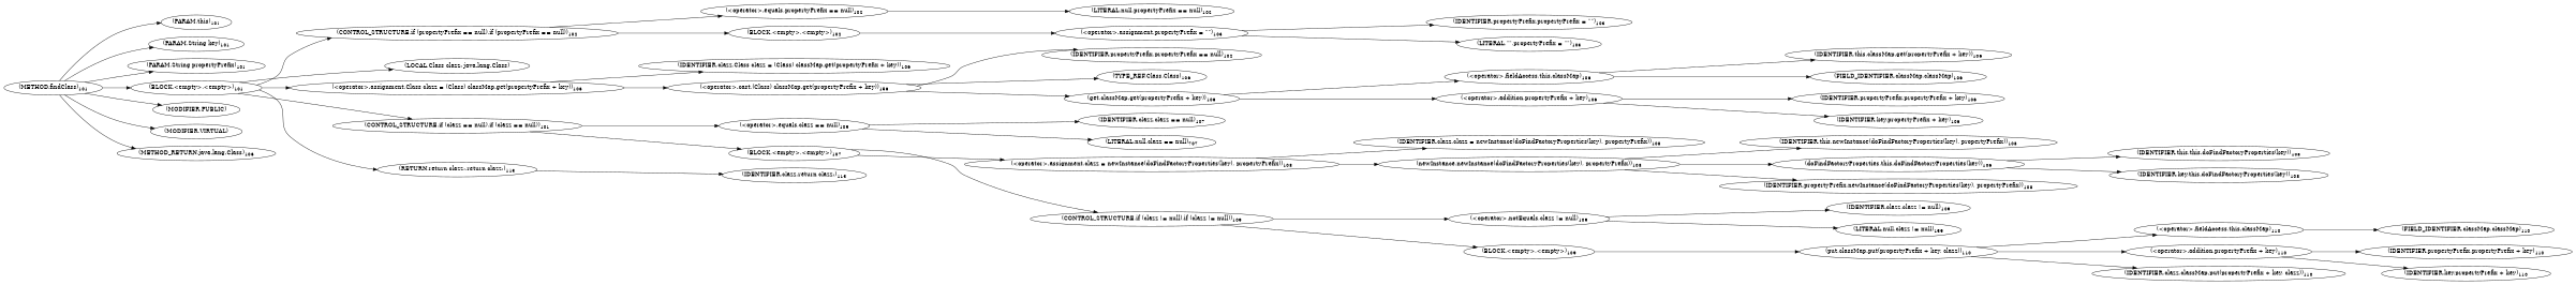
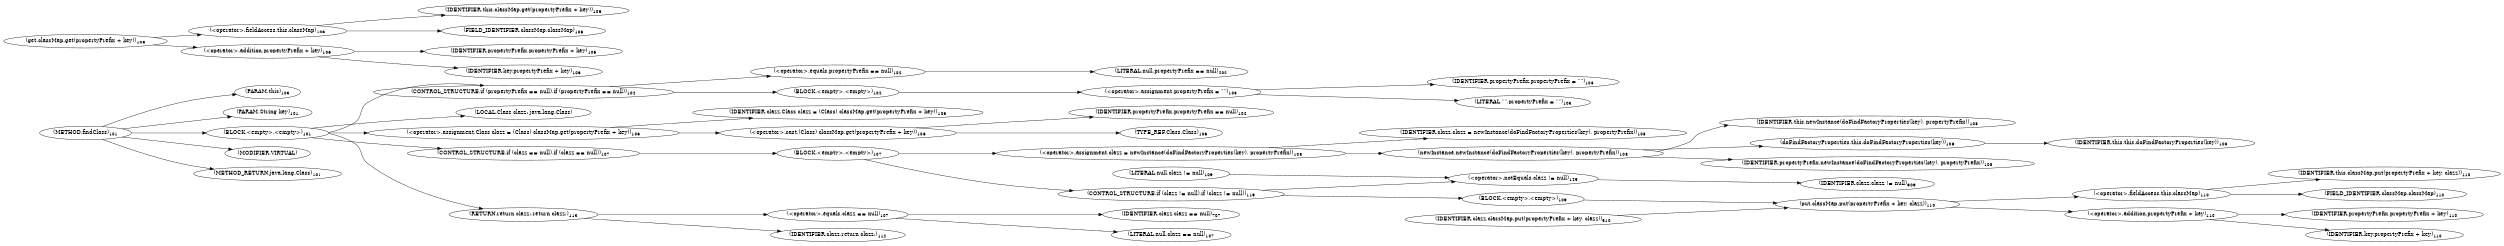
  digraph {
    rankdir=LR
    n1 [label=<(METHOD,findClass)<SUB>101</SUB>>]
-   n2 [label=<(PARAM,this)<SUB>101</SUB>>]
+   n2 [label=<(PARAM,this)<SUB>103</SUB>>]
    n3 [label=<(PARAM,String key)<SUB>101</SUB>>]
-   n4 [label=<(PARAM,String propertyPrefix)<SUB>101</SUB>>]
    n5 [label=<(BLOCK,&lt;empty&gt;,&lt;empty&gt;)<SUB>101</SUB>>]
-   n6 [label=<(MODIFIER,PUBLIC)>]
    n7 [label=<(MODIFIER,VIRTUAL)>]
-   n8 [label=<(METHOD_RETURN,java.lang.Class)<SUB>106</SUB>>]
+   n8 [label=<(METHOD_RETURN,java.lang.Class)<SUB>101</SUB>>]
    n9 [label=<(CONTROL_STRUCTURE,if (propertyPrefix == null),if (propertyPrefix == null))<SUB>102</SUB>>]
    n10 [label=<(LOCAL,Class clazz: java.lang.Class)>]
    n11 [label=<(&lt;operator&gt;.assignment,Class clazz = (Class) classMap.get(propertyPrefix + key))<SUB>106</SUB>>]
-   n12 [label=<(CONTROL_STRUCTURE,if (clazz == null),if (clazz == null))<SUB>101</SUB>>]
+   n12 [label=<(CONTROL_STRUCTURE,if (clazz == null),if (clazz == null))<SUB>107</SUB>>]
    n13 [label=<(RETURN,return clazz;,return clazz;)<SUB>113</SUB>>]
    n14 [label=<(&lt;operator&gt;.equals,propertyPrefix == null)<SUB>102</SUB>>]
    n15 [label=<(BLOCK,&lt;empty&gt;,&lt;empty&gt;)<SUB>102</SUB>>]
    n16 [label=<(IDENTIFIER,clazz,Class clazz = (Class) classMap.get(propertyPrefix + key))<SUB>106</SUB>>]
-   n17 [label=<(&lt;operator&gt;.cast,(Class) classMap.get(propertyPrefix + key))<SUB>156</SUB>>]
-   n18 [label=<(&lt;operator&gt;.equals,clazz == null)<SUB>109</SUB>>]
+   n17 [label=<(&lt;operator&gt;.cast,(Class) classMap.get(propertyPrefix + key))<SUB>106</SUB>>]
+   n18 [label=<(&lt;operator&gt;.equals,clazz == null)<SUB>107</SUB>>]
    n19 [label=<(BLOCK,&lt;empty&gt;,&lt;empty&gt;)<SUB>107</SUB>>]
-   n20 [label=<(IDENTIFIER,clazz,return clazz;)<SUB>113</SUB>>]
-   n21 [label=<(LITERAL,null,propertyPrefix == null)<SUB>102</SUB>>]
+   n20 [label=<(IDENTIFIER,clazz,return clazz;)<SUB>112</SUB>>]
+   n21 [label=<(LITERAL,null,propertyPrefix == null)<SUB>402</SUB>>]
    n22 [label=<(&lt;operator&gt;.assignment,propertyPrefix = &quot;&quot;)<SUB>103</SUB>>]
    n23 [label=<(IDENTIFIER,propertyPrefix,propertyPrefix == null)<SUB>102</SUB>>]
    n24 [label=<(IDENTIFIER,propertyPrefix,propertyPrefix = &quot;&quot;)<SUB>103</SUB>>]
    n25 [label=<(LITERAL,&quot;&quot;,propertyPrefix = &quot;&quot;)<SUB>103</SUB>>]
    n26 [label=<(TYPE_REF,Class,Class)<SUB>106</SUB>>]
    n27 [label=<(get,classMap.get(propertyPrefix + key))<SUB>106</SUB>>]
    n28 [label=<(&lt;operator&gt;.fieldAccess,this.classMap)<SUB>106</SUB>>]
    n29 [label=<(&lt;operator&gt;.addition,propertyPrefix + key)<SUB>106</SUB>>]
    n30 [label=<(IDENTIFIER,this,classMap.get(propertyPrefix + key))<SUB>106</SUB>>]
    n31 [label=<(FIELD_IDENTIFIER,classMap,classMap)<SUB>106</SUB>>]
    n32 [label=<(IDENTIFIER,propertyPrefix,propertyPrefix + key)<SUB>106</SUB>>]
    n33 [label=<(IDENTIFIER,key,propertyPrefix + key)<SUB>106</SUB>>]
-   n34 [label=<(IDENTIFIER,clazz,clazz == null)<SUB>107</SUB>>]
-   n35 [label=<(LITERAL,null,clazz == null)<SUB>707</SUB>>]
+   n34 [label=<(IDENTIFIER,clazz,clazz == null)<SUB>707</SUB>>]
+   n35 [label=<(LITERAL,null,clazz == null)<SUB>107</SUB>>]
    n36 [label=<(&lt;operator&gt;.assignment,clazz = newInstance(doFindFactoryProperties(key), propertyPrefix))<SUB>108</SUB>>]
-   n37 [label=<(CONTROL_STRUCTURE,if (clazz != null),if (clazz != null))<SUB>109</SUB>>]
+   n37 [label=<(CONTROL_STRUCTURE,if (clazz != null),if (clazz != null))<SUB>119</SUB>>]
    n38 [label=<(IDENTIFIER,clazz,clazz = newInstance(doFindFactoryProperties(key), propertyPrefix))<SUB>108</SUB>>]
    n39 [label=<(newInstance,newInstance(doFindFactoryProperties(key), propertyPrefix))<SUB>108</SUB>>]
-   n40 [label=<(&lt;operator&gt;.notEquals,clazz != null)<SUB>109</SUB>>]
+   n40 [label=<(&lt;operator&gt;.notEquals,clazz != null)<SUB>149</SUB>>]
    n41 [label=<(BLOCK,&lt;empty&gt;,&lt;empty&gt;)<SUB>109</SUB>>]
    n42 [label=<(IDENTIFIER,this,newInstance(doFindFactoryProperties(key), propertyPrefix))<SUB>108</SUB>>]
    n43 [label=<(doFindFactoryProperties,this.doFindFactoryProperties(key))<SUB>106</SUB>>]
    n44 [label=<(IDENTIFIER,propertyPrefix,newInstance(doFindFactoryProperties(key), propertyPrefix))<SUB>108</SUB>>]
    n45 [label=<(IDENTIFIER,this,this.doFindFactoryProperties(key))<SUB>108</SUB>>]
-   n46 [label=<(IDENTIFIER,key,this.doFindFactoryProperties(key))<SUB>108</SUB>>]
-   n47 [label=<(IDENTIFIER,clazz,clazz != null)<SUB>109</SUB>>]
-   n48 [label=<(LITERAL,null,clazz != null)<SUB>159</SUB>>]
+   n47 [label=<(IDENTIFIER,clazz,clazz != null)<SUB>909</SUB>>]
+   n48 [label=<(LITERAL,null,clazz != null)<SUB>109</SUB>>]
    n49 [label=<(put,classMap.put(propertyPrefix + key, clazz))<SUB>110</SUB>>]
    n50 [label=<(&lt;operator&gt;.fieldAccess,this.classMap)<SUB>110</SUB>>]
    n51 [label=<(&lt;operator&gt;.addition,propertyPrefix + key)<SUB>110</SUB>>]
-   n52 [label=<(IDENTIFIER,clazz,classMap.put(propertyPrefix + key, clazz))<SUB>110</SUB>>]
+   n52 [label=<(IDENTIFIER,clazz,classMap.put(propertyPrefix + key, clazz))<SUB>510</SUB>>]
+   n53 [label=<(IDENTIFIER,this,classMap.put(propertyPrefix + key, clazz))<SUB>110</SUB>>]
    n54 [label=<(FIELD_IDENTIFIER,classMap,classMap)<SUB>110</SUB>>]
    n55 [label=<(IDENTIFIER,propertyPrefix,propertyPrefix + key)<SUB>110</SUB>>]
    n56 [label=<(IDENTIFIER,key,propertyPrefix + key)<SUB>110</SUB>>]
    n1 -> n2
    n1 -> n3
-   n1 -> n4
    n1 -> n5
-   n1 -> n6
    n1 -> n7
    n1 -> n8
    n5 -> n9
    n5 -> n10
    n5 -> n11
    n5 -> n12
    n5 -> n13
    n9 -> n14
    n9 -> n15
    n11 -> n16
    n11 -> n17
-   n12 -> n18
+   n13 -> n18
    n12 -> n19
    n13 -> n20
    n14 -> n21
    n15 -> n22
    n17 -> n23
    n17 -> n26
-   n17 -> n27
    n18 -> n34
    n18 -> n35
    n19 -> n36
    n19 -> n37
    n22 -> n24
    n22 -> n25
    n27 -> n28
    n27 -> n29
    n28 -> n30
    n28 -> n31
    n29 -> n32
    n29 -> n33
    n36 -> n38
    n36 -> n39
    n37 -> n40
    n37 -> n41
    n39 -> n42
    n39 -> n43
    n39 -> n44
    n40 -> n47
-   n40 -> n48
+   n48 -> n40
    n41 -> n49
    n43 -> n45
-   n43 -> n46
    n49 -> n50
    n49 -> n51
-   n49 -> n52
+   n52 -> n49
+   n50 -> n53
    n50 -> n54
    n51 -> n55
    n51 -> n56
  }
